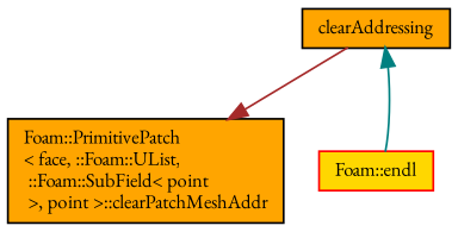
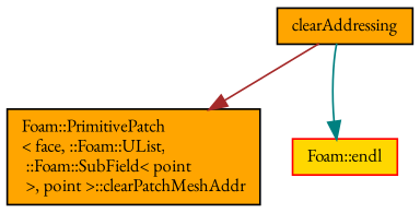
  digraph {
    rankdir=TB
    fontname="EB Garamond"
    node [color=black fillcolor=orange fontname="EB Garamond" fontsize=10 shape=record style=filled]
    edge [fontname="EB Garamond" fontsize=10 labelfontname=Helvetica labelfontsize=10 style=solid]
    n1 [fontcolor=black height=0.2 label=clearAddressing width=0.4]
    n2 [height=0.2 label="Foam::PrimitivePatch\l\< face, ::Foam::UList,\l ::Foam::SubField\< point\l \>, point \>::clearPatchMeshAddr" width=0.4]
    n3 [color=red height=0.2 label="Foam::endl" width=0.4 fillcolor=gold]
    n1 -> n2 [color=brown]
-   n3 -> n1 [color=teal]
+   n1 -> n3 [color=teal]
  }
